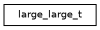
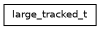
  digraph {
    rankdir=LR
-   n1 [color=black fillcolor=white fontname=Helvetica fontsize=10 height=0.2 label=large_large_t shape=record style=filled width=0.4]
+   n1 [color=black fillcolor=white fontname=Helvetica fontsize=10 height=0.2 label=large_tracked_t shape=record style=filled width=0.4]
  }
